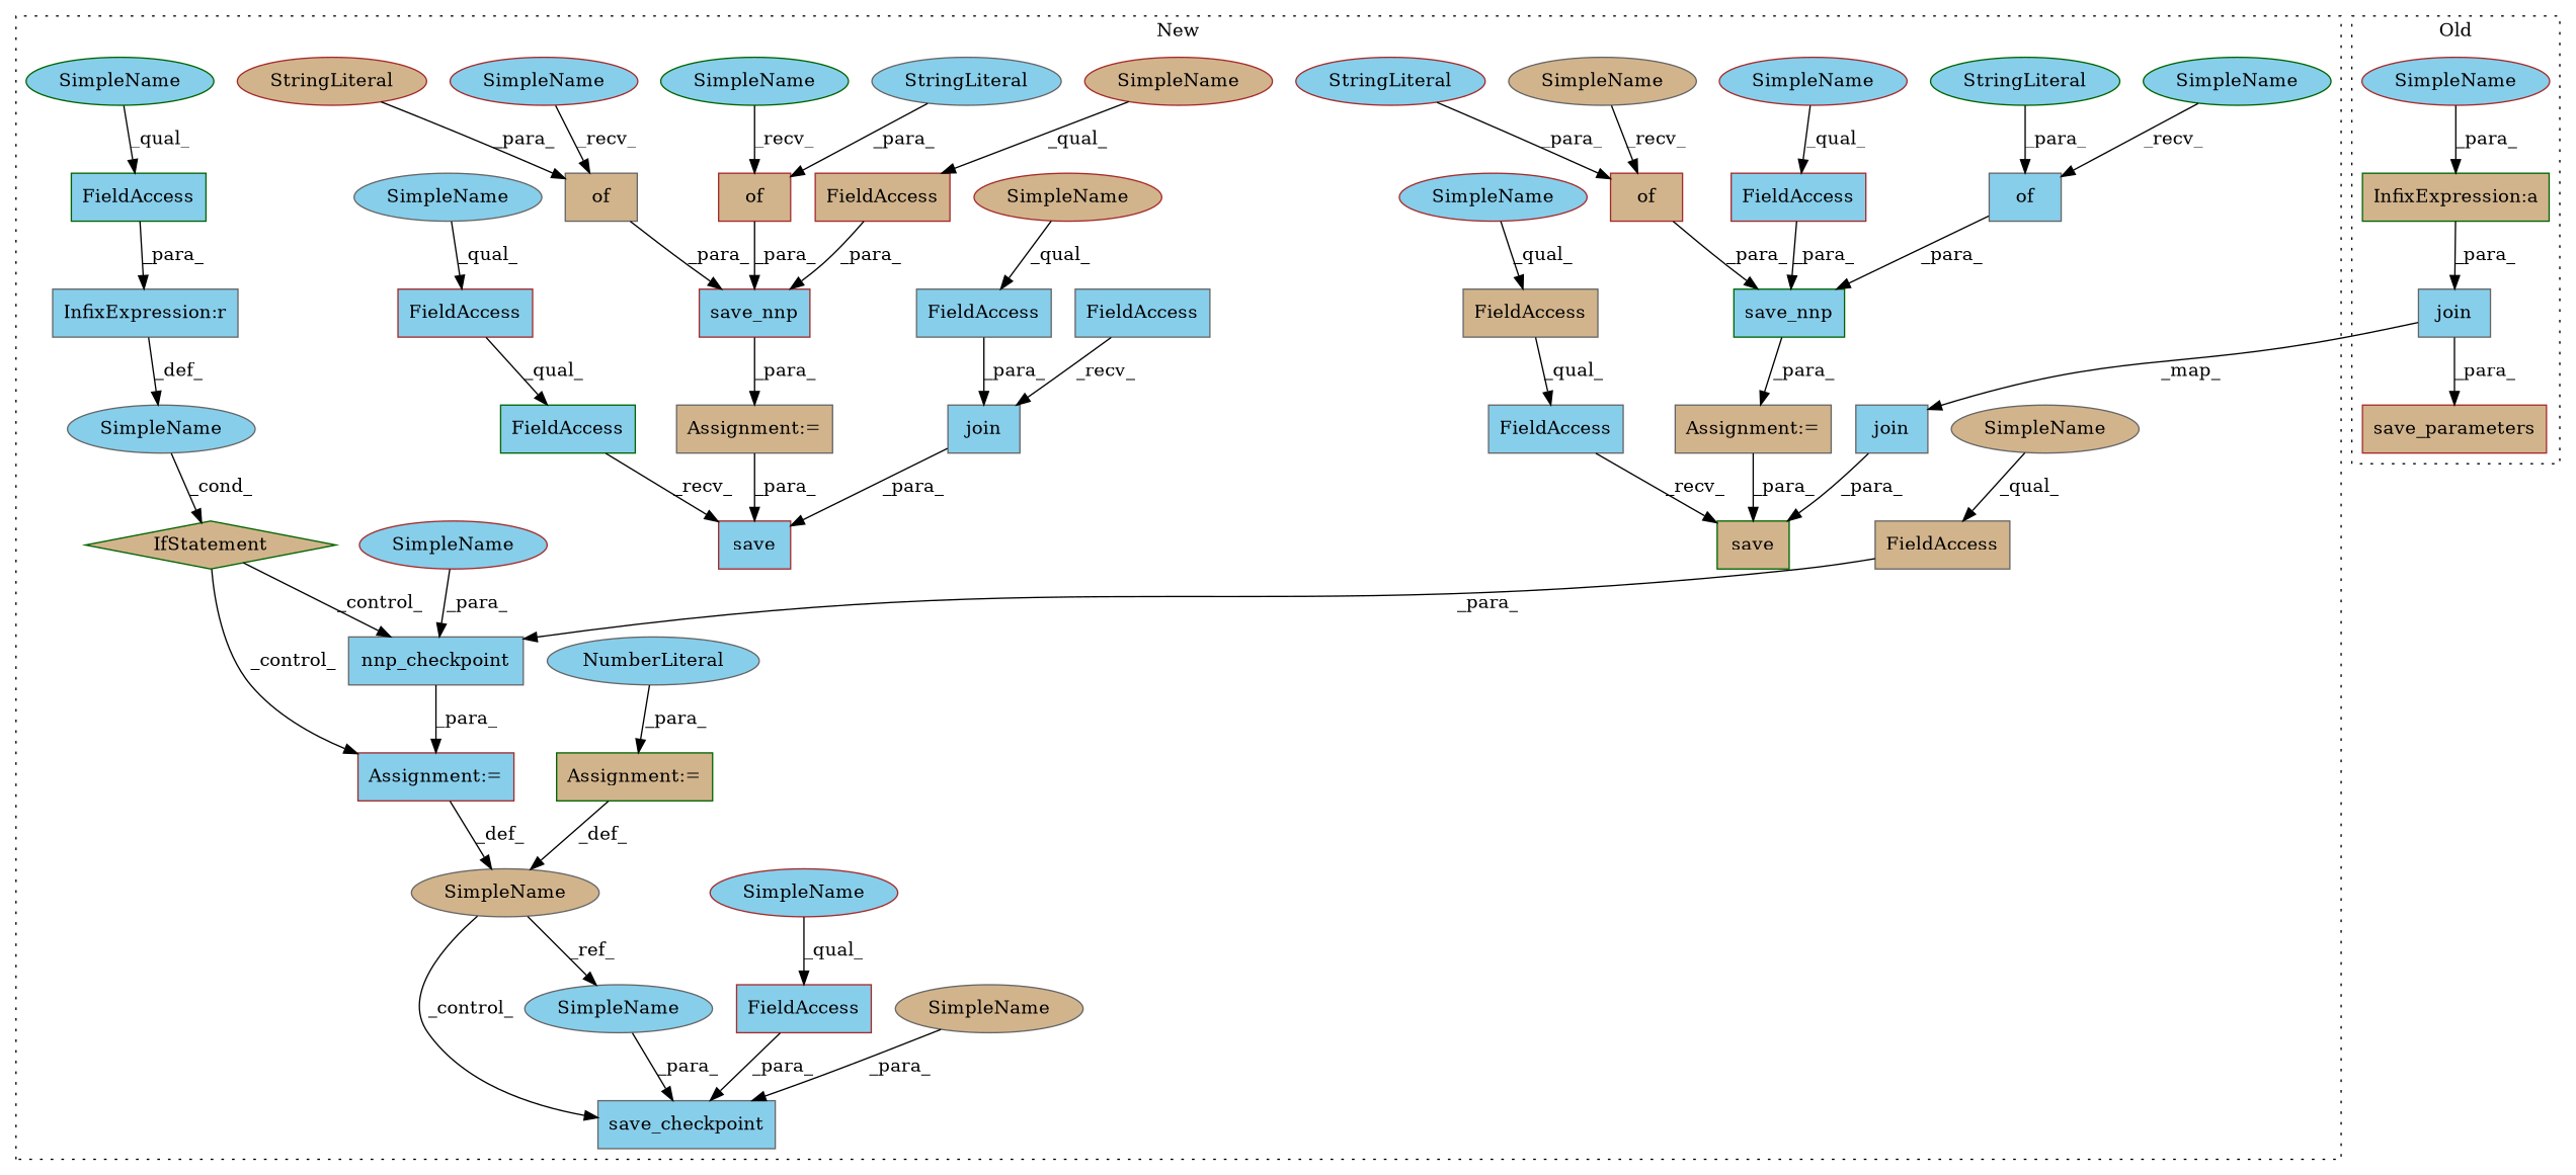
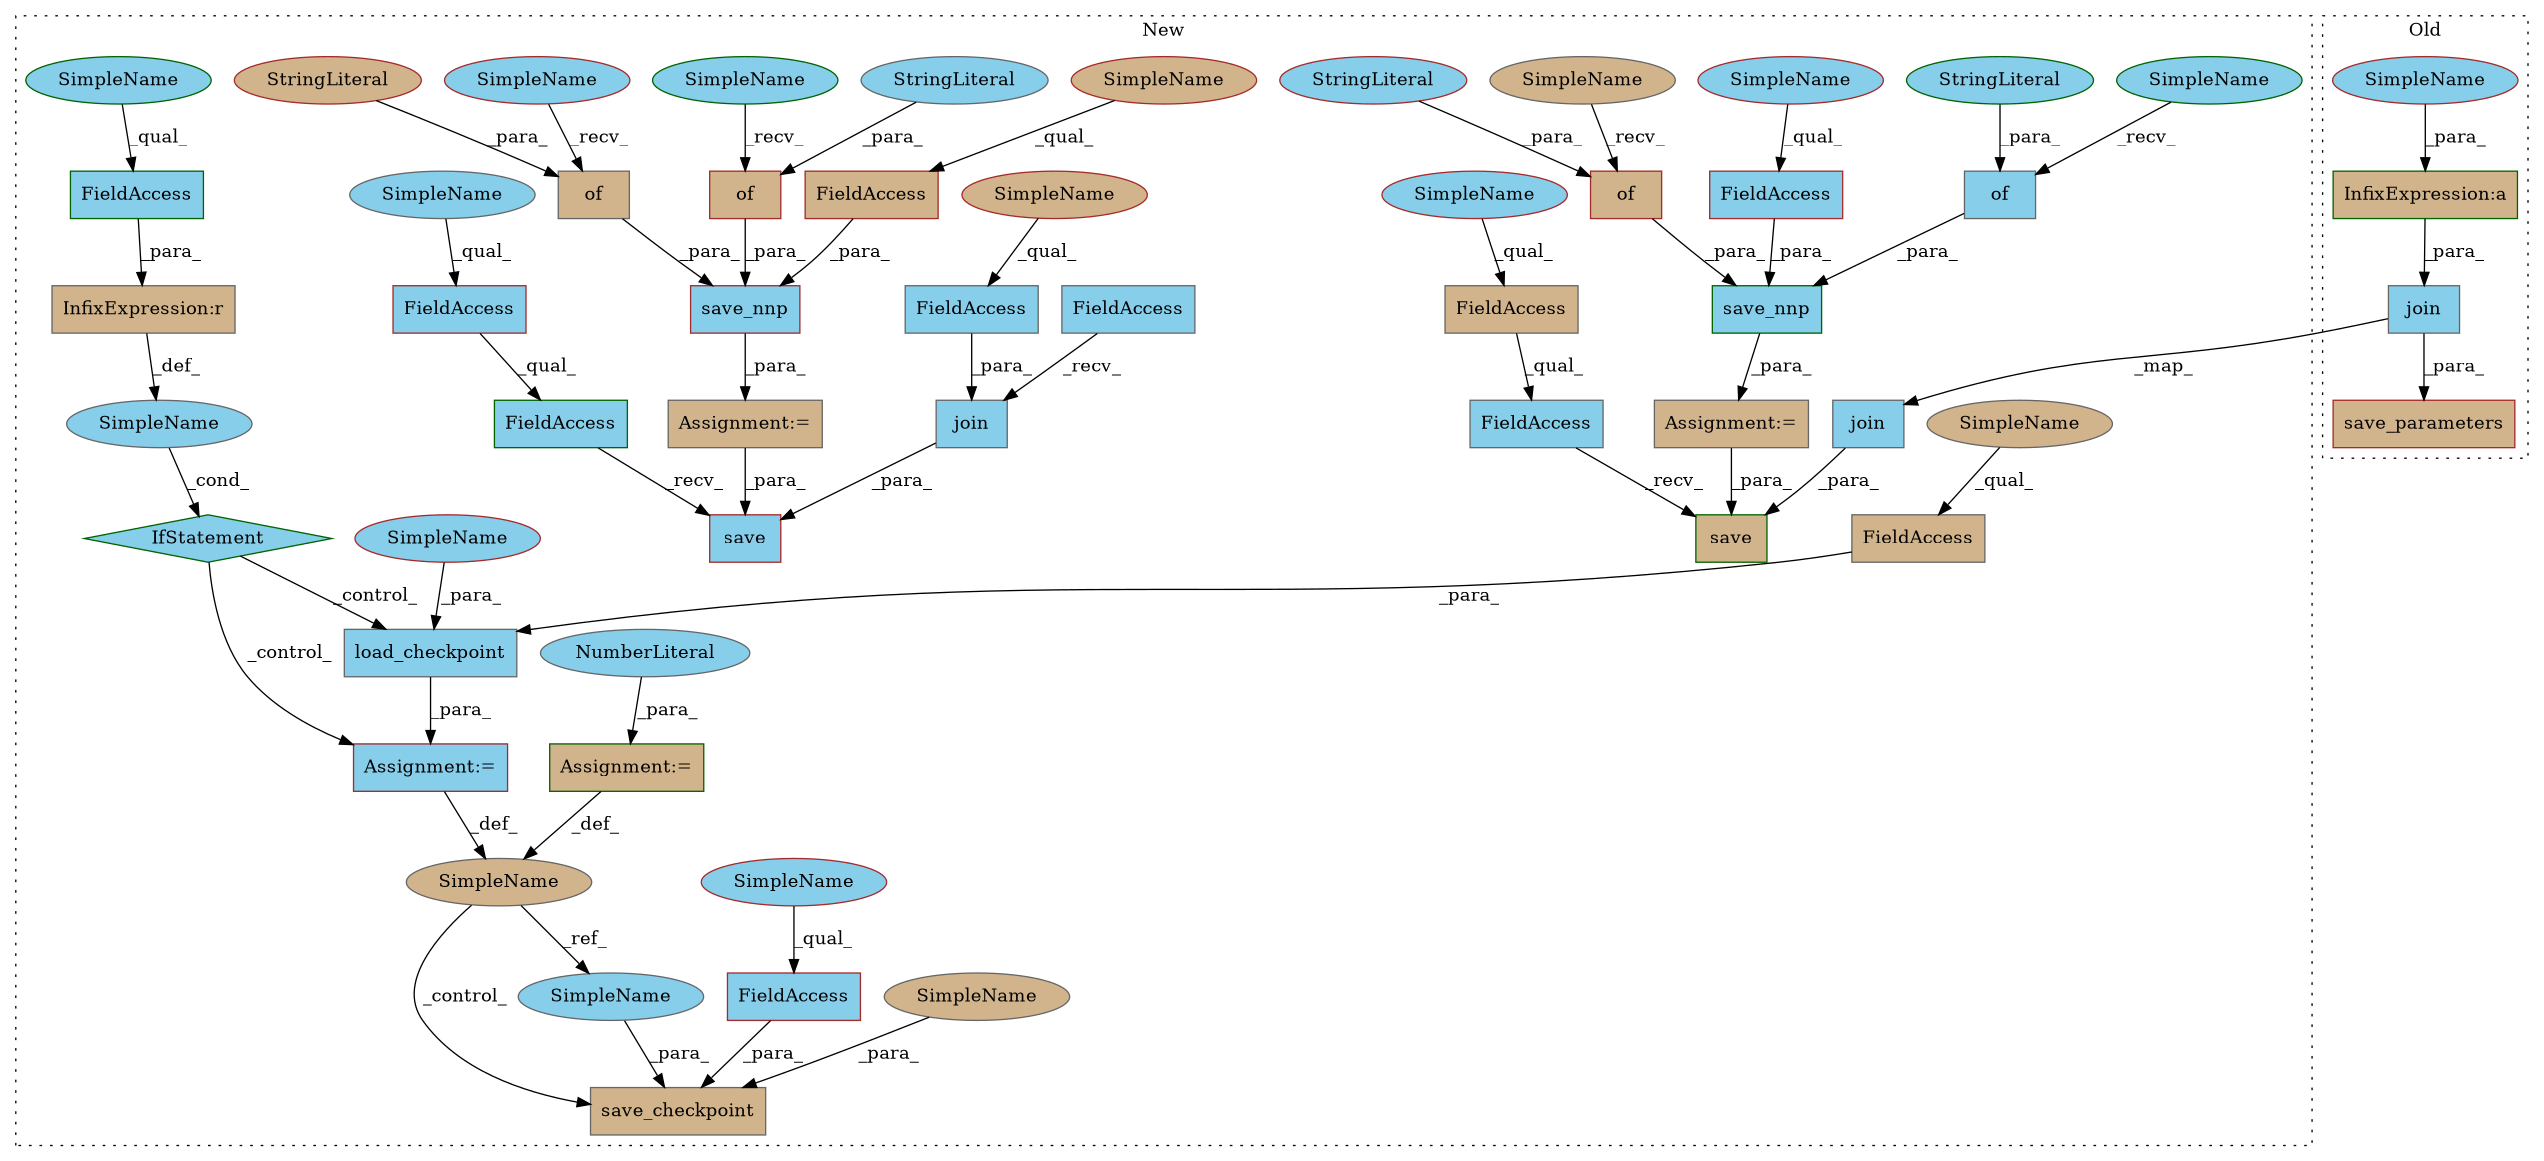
  digraph {
    node [a=42 color=gray40 fillcolor=skyblue l=3 s=7561 shape=box style=filled]
    n1 [a=32 color=brown fillcolor=tan l="16,1" label=save_parameters s="4966,5036"]
    n2 [a=27 color=darkgreen fillcolor=tan label="InfixExpression:a" s=5031]
    n3 [a=32 l="5,1" label=join s="4990,5035"]
    n4 [color=brown l=1 label=SimpleName s=5034 shape=ellipse]
-   n5 [a=32 l="16,1" label=save_checkpoint s="5484,5529"]
-   n6 [a=32 l="16,1" label=nnp_checkpoint s="4846,4884"]
-   n7 [a=27 l=4 label="InfixExpression:r" s=4816]
+   n5 [a=32 fillcolor=tan l="16,1" label=save_checkpoint s="5484,5529"]
+   n6 [a=32 l="16,1" label=load_checkpoint s="4846,4884"]
+   n7 [a=27 fillcolor=tan l=4 label="InfixExpression:r" s=4816]
    n8 [a=22 color=brown l=20 label=FieldAccess s=5500]
    n9 [a=22 fillcolor=tan l=15 label=FieldAccess s=4862]
    n10 [a=22 color=darkgreen l=15 label=FieldAccess s=4801]
    n11 [a=22 color=brown l=15 label=FieldAccess s=7539]
    n12 [fillcolor=tan l=1 label=SimpleName s=5387 shape=ellipse]
    n13 [a=32 color=darkgreen l="9,1" label=save_nnp s="7479,7554"]
    n14 [label=SimpleName shape=ellipse l="" s=""]
-   n15 [a=25 color=darkgreen fillcolor=tan l="4,2" label=IfStatement s="4797,4824" shape=diamond]
+   n15 [a=25 color=darkgreen l="4,2" label=IfStatement s="4797,4824" shape=diamond]
    n16 [a=22 l=20 label=FieldAccess s=4600]
    n17 [a=32 l="3,1" label=of s="7518,7537"]
    n18 [a=32 color=darkgreen fillcolor=tan l="5,1" label=save s="7579,7649"]
    n19 [a=32 fillcolor=tan l="3,1" label=of s="4495,4515"]
    n20 [a=32 l="5,1" label=join s="7592,7639"]
    n21 [a=45 color=darkgreen label=StringLiteral s=7521 shape=ellipse]
    n22 [a=45 color=brown fillcolor=tan label=StringLiteral s=4498 shape=ellipse]
    n23 [a=32 color=brown l="9,1" label=save_nnp s="4482,4557"]
    n24 [a=32 color=brown fillcolor=tan l="3,1" label=of s="7492,7512"]
    n25 [a=45 color=brown label=StringLiteral s=7495 shape=ellipse]
    n26 [a=7 fillcolor=tan l=1 label="Assignment:=" s=7478]
    n27 [a=7 fillcolor=tan l=1 label="Assignment:=" s=4481]
    n28 [a=7 color=brown l=1 label="Assignment:=" s=4845]
    n29 [a=7 color=darkgreen fillcolor=tan l=1 label="Assignment:=" s=4789]
    n30 [a=34 l=1 label=NumberLiteral s=4790 shape=ellipse]
    n31 [a=32 color=brown l="5,1" label=save s="4582,4659"]
    n32 [a=22 color=brown fillcolor=tan l=15 label=FieldAccess s=4542]
    n33 [a=22 l=17 label=FieldAccess]
    n34 [a=22 fillcolor=tan l=12 label=FieldAccess]
    n35 [a=22 color=brown l=12 label=FieldAccess s=4564]
    n36 [a=22 color=darkgreen l=17 label=FieldAccess s=4564]
    n37 [a=32 color=brown fillcolor=tan l="3,1" label=of s="4521,4540"]
    n38 [a=32 l="5,1" label=join s="4595,4649"]
    n39 [a=22 l=7 label=FieldAccess s=4587]
    n40 [a=45 label=StringLiteral s=4524 shape=ellipse]
    n41 [color=brown l=6 label=SimpleName shape=ellipse]
    n42 [l=6 label=SimpleName s=4564 shape=ellipse]
    n43 [l=1 label=SimpleName s=5521 shape=ellipse]
    n44 [fillcolor=tan label=SimpleName s=7488 shape=ellipse]
    n45 [color=brown label=SimpleName s=4491 shape=ellipse]
    n46 [color=darkgreen label=SimpleName s=4517 shape=ellipse]
    n47 [color=darkgreen label=SimpleName s=7514 shape=ellipse]
    n48 [color=brown l=6 label=SimpleName s=4878 shape=ellipse]
    n49 [fillcolor=tan l=6 label=SimpleName s=5523 shape=ellipse]
    n50 [color=brown fillcolor=tan l=4 label=SimpleName s=4542 shape=ellipse]
    n51 [fillcolor=tan l=4 label=SimpleName s=4862 shape=ellipse]
    n52 [color=brown l=4 label=SimpleName s=5500 shape=ellipse]
    n53 [color=brown fillcolor=tan l=4 label=SimpleName s=4600 shape=ellipse]
    n54 [color=brown l=4 label=SimpleName s=7539 shape=ellipse]
    n55 [color=darkgreen l=4 label=SimpleName s=4801 shape=ellipse]
    subgraph cluster_1 {
      label=Old
      style=dotted
      n1
      n2
      n3
      n4
    }
    subgraph cluster_2 {
      label=New
      style=dotted
      n5
      n6
      n7
      n8
      n9
      n10
      n11
      n12
      n13
      n14
      n15
      n16
      n17
      n18
      n19
      n20
      n21
      n22
      n23
      n24
      n25
      n26
      n27
      n28
      n29
      n30
      n31
      n32
      n33
      n34
      n35
      n36
      n37
      n38
      n39
      n40
      n41
      n42
      n43
      n44
      n45
      n46
      n47
      n48
      n49
      n50
      n51
      n52
      n53
      n54
      n55
    }
    n2 -> n3 [label=_para_]
    n3 -> n1 [label=_para_]
    n3 -> n20 [label=_map_]
    n4 -> n2 [label=_para_]
    n6 -> n28 [label=_para_]
    n7 -> n14 [label=_def_]
    n8 -> n5 [label=_para_]
    n9 -> n6 [label=_para_]
    n10 -> n7 [label=_para_]
    n11 -> n13 [label=_para_]
    n12 -> n5 [label=_control_]
    n12 -> n43 [label=_ref_]
    n13 -> n26 [label=_para_]
    n14 -> n15 [label=_cond_]
    n15 -> n6 [label=_control_]
    n15 -> n28 [label=_control_]
    n16 -> n38 [label=_para_]
    n17 -> n13 [label=_para_]
    n19 -> n23 [label=_para_]
    n20 -> n18 [label=_para_]
    n21 -> n17 [label=_para_]
    n22 -> n19 [label=_para_]
    n23 -> n27 [label=_para_]
    n24 -> n13 [label=_para_]
    n25 -> n24 [label=_para_]
    n26 -> n18 [label=_para_]
    n27 -> n31 [label=_para_]
    n28 -> n12 [label=_def_]
    n29 -> n12 [label=_def_]
    n30 -> n29 [label=_para_]
    n32 -> n23 [label=_para_]
    n33 -> n18 [label=_recv_]
    n34 -> n33 [label=_qual_]
    n35 -> n36 [label=_qual_]
    n36 -> n31 [label=_recv_]
    n37 -> n23 [label=_para_]
    n38 -> n31 [label=_para_]
    n39 -> n38 [label=_recv_]
    n40 -> n37 [label=_para_]
    n41 -> n34 [label=_qual_]
    n42 -> n35 [label=_qual_]
    n43 -> n5 [label=_para_]
    n44 -> n24 [label=_recv_]
    n45 -> n19 [label=_recv_]
    n46 -> n37 [label=_recv_]
    n47 -> n17 [label=_recv_]
    n48 -> n6 [label=_para_]
    n49 -> n5 [label=_para_]
    n50 -> n32 [label=_qual_]
    n51 -> n9 [label=_qual_]
    n52 -> n8 [label=_qual_]
    n53 -> n16 [label=_qual_]
    n54 -> n11 [label=_qual_]
    n55 -> n10 [label=_qual_]
  }
